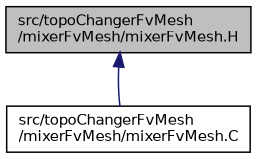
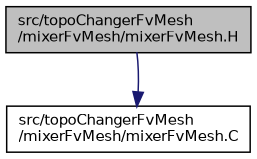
  digraph {
    node [color=black fontname=Helvetica fontsize=10 shape=record]
    n1 [fillcolor=grey75 fontcolor=black height=0.2 label="src/topoChangerFvMesh\l/mixerFvMesh/mixerFvMesh.H" style=filled width=0.4]
    n2 [height=0.2 label="src/topoChangerFvMesh\l/mixerFvMesh/mixerFvMesh.C" width=0.4]
-   n1 -> n2 [color=midnightblue dir=back fontname=Helvetica fontsize=10 labelfontname=Helvetica labelfontsize=10 style=solid]
+   n2 -> n1 [color=midnightblue dir=back fontname=Helvetica fontsize=10 labelfontname=Helvetica labelfontsize=10 style=solid]
  }
